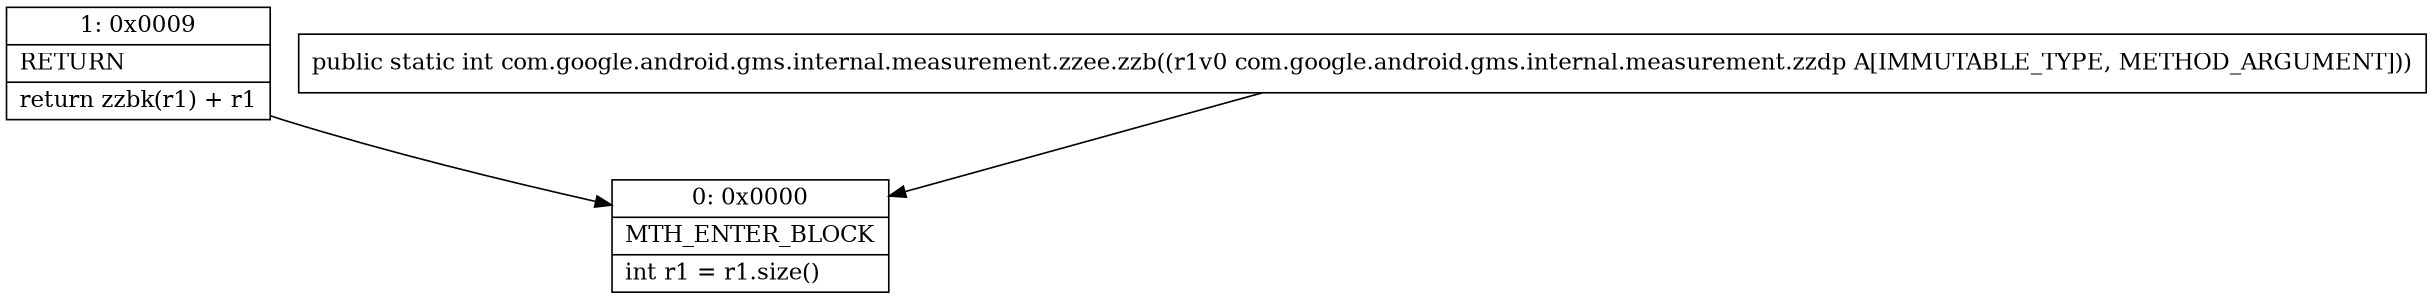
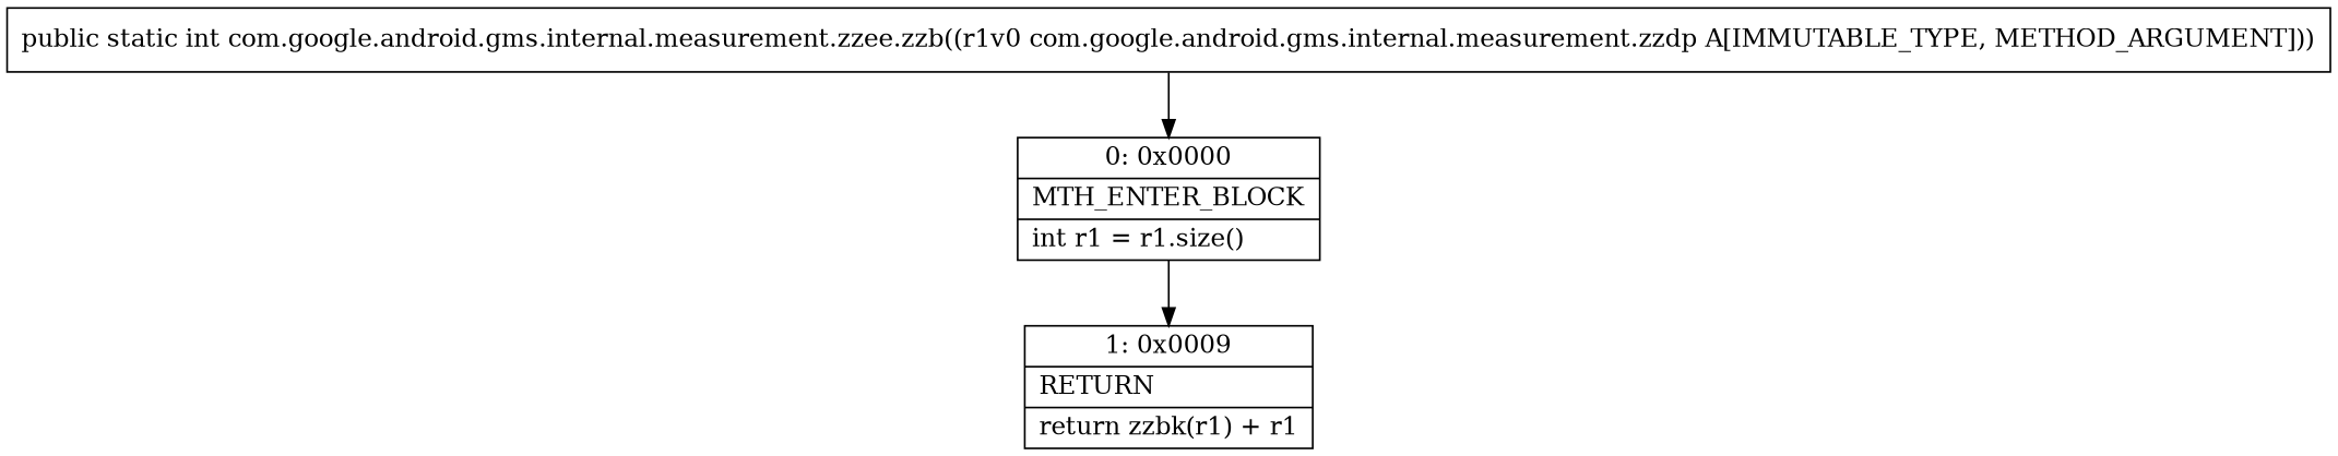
  digraph {
    node [shape=record]
    n1 [label="{0\:\ 0x0000|MTH_ENTER_BLOCK\l|int r1 = r1.size()\l}"]
    n2 [label="{1\:\ 0x0009|RETURN\l|return zzbk(r1) + r1\l}"]
    n3 [label="{public static int com.google.android.gms.internal.measurement.zzee.zzb((r1v0 com.google.android.gms.internal.measurement.zzdp A[IMMUTABLE_TYPE, METHOD_ARGUMENT])) }"]
-   n2 -> n1
+   n1 -> n2
    n3 -> n1
  }
